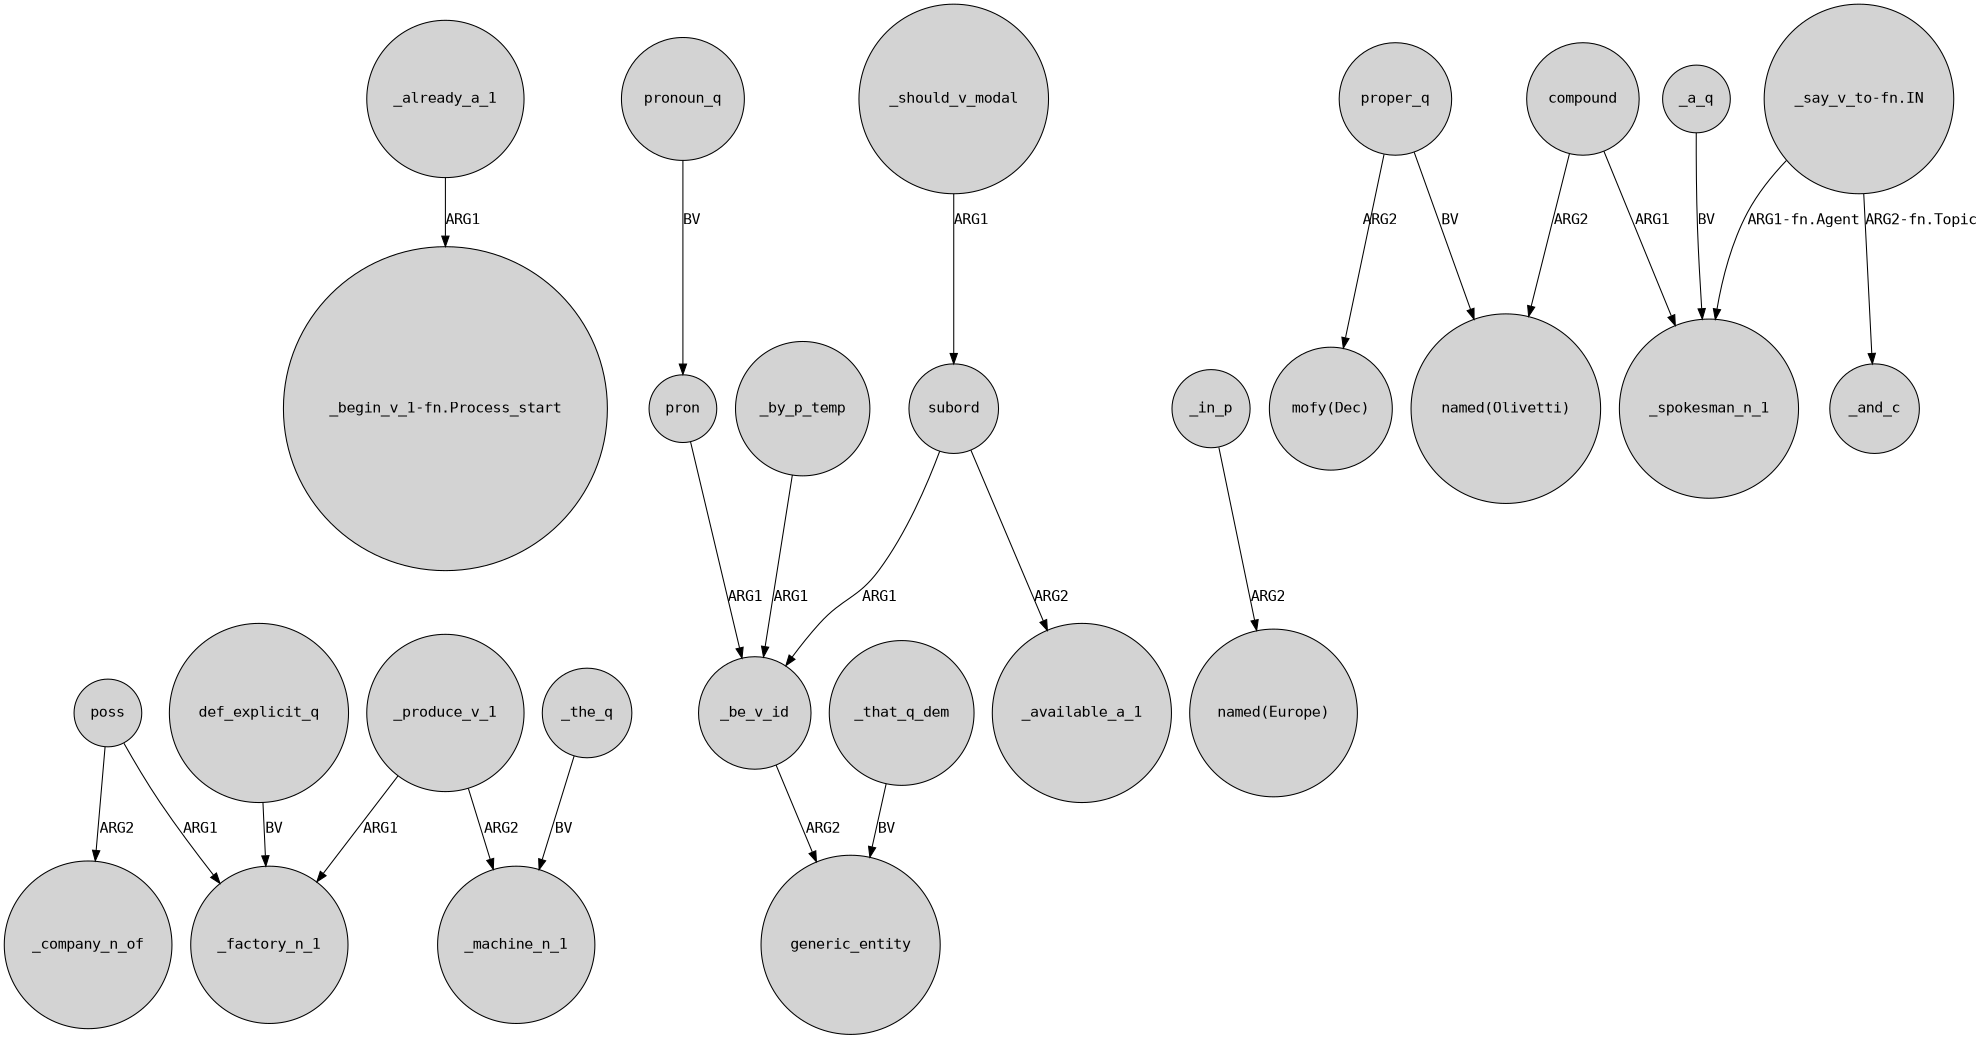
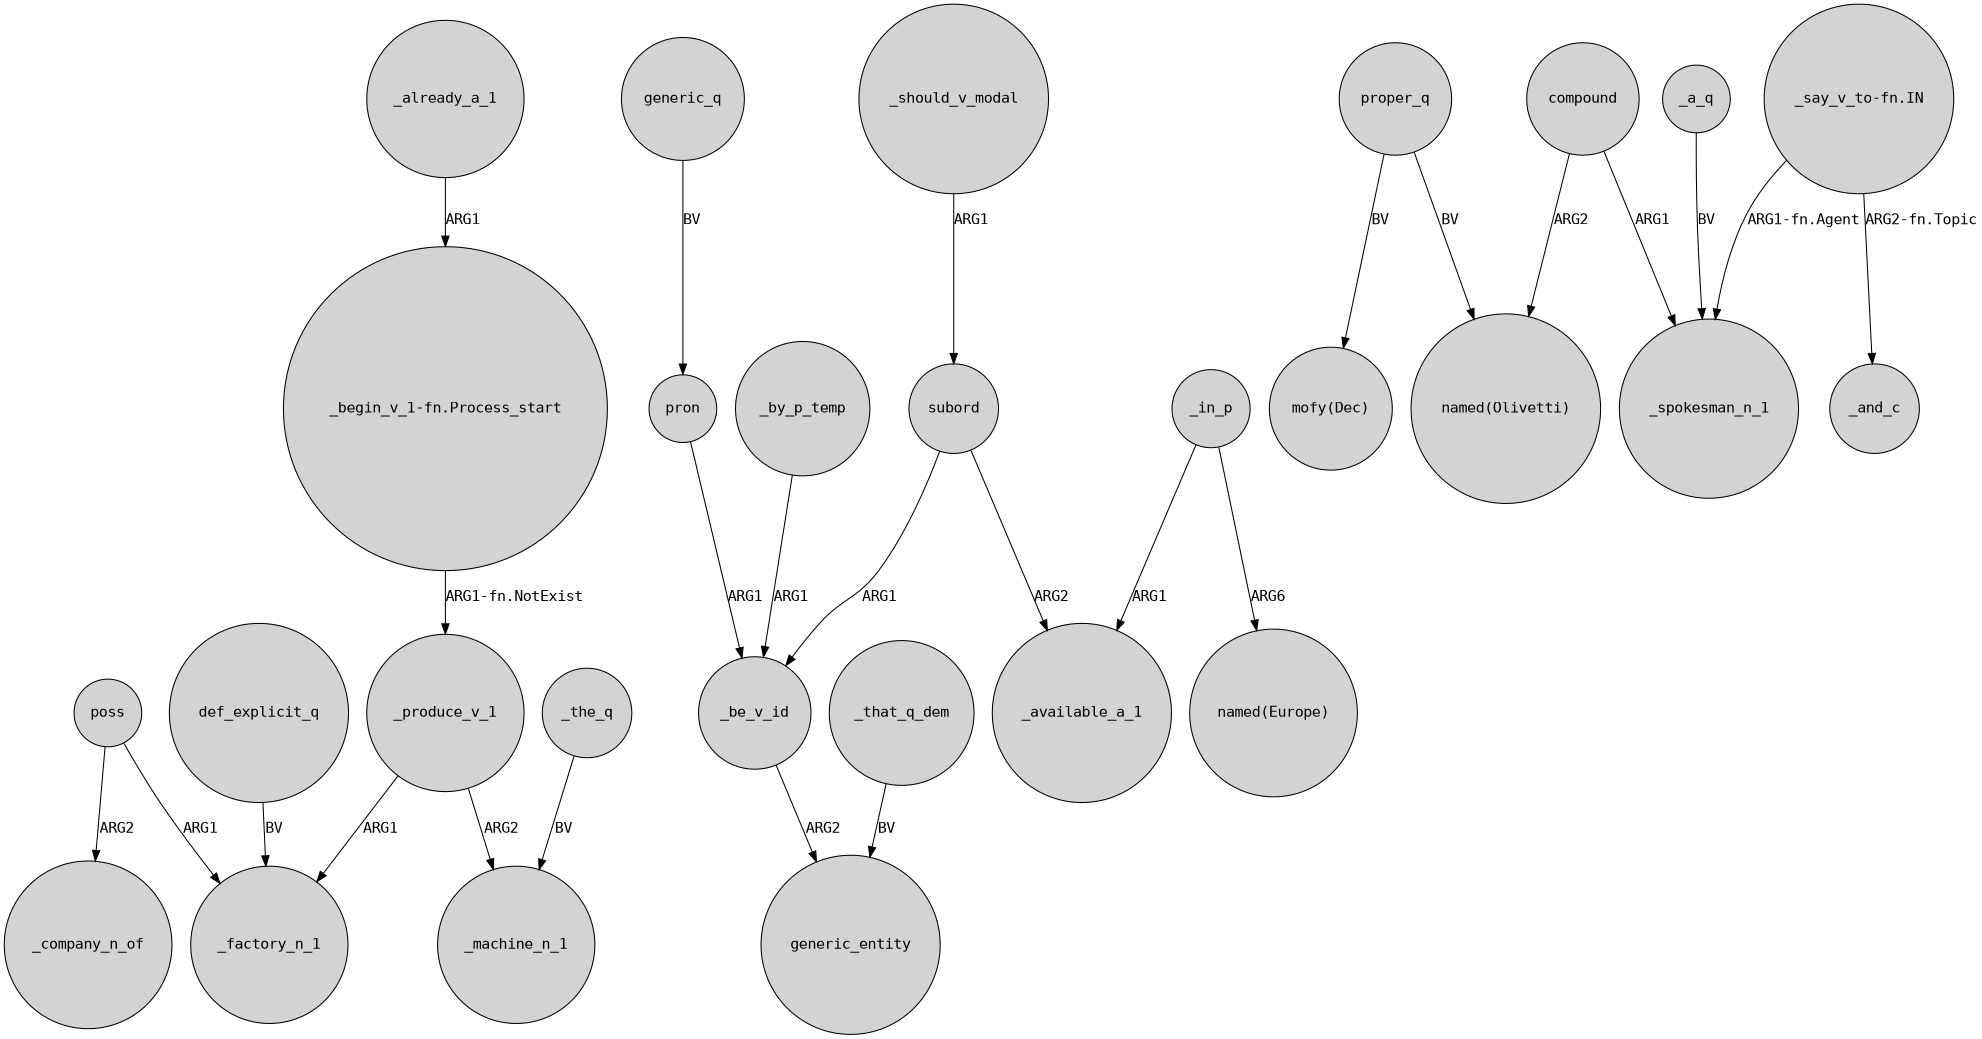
  digraph {
    fontname="DejaVu Sans Mono"
    node [fontname="DejaVu Sans Mono" shape=circle style=filled]
    edge [fontname="DejaVu Sans Mono"]
    _produce_v_1
    _factory_n_1
    _machine_n_1
    subord
    _be_v_id
    _available_a_1
    generic_entity
    pron
    def_explicit_q
    _in_p
    "named(Europe)"
    _that_q_dem
    _by_p_temp
    proper_q
    "mofy(Dec)"
    "named(Olivetti)"
    _should_v_modal
    "_begin_v_1-fn.Process_start"
    _the_q
    "_say_v_to-fn.IN"
    _spokesman_n_1
    _and_c
-   pronoun_q
+   pronoun_q [label=generic_q]
    compound
    poss
    _company_n_of
    _a_q
    _already_a_1
    _produce_v_1 -> _factory_n_1 [label=ARG1]
    _produce_v_1 -> _machine_n_1 [label=ARG2]
    subord -> _be_v_id [label=ARG1]
    subord -> _available_a_1 [label=ARG2]
    _be_v_id -> generic_entity [label=ARG2]
    pron -> _be_v_id [label=ARG1]
    def_explicit_q -> _factory_n_1 [label=BV]
-   _in_p -> "named(Europe)" [label=ARG2]
+   _in_p -> _available_a_1 [label=ARG1]
+   _in_p -> "named(Europe)" [label=ARG6]
    _that_q_dem -> generic_entity [label=BV]
    _by_p_temp -> _be_v_id [label=ARG1]
-   proper_q -> "mofy(Dec)" [label=ARG2]
+   proper_q -> "mofy(Dec)" [label=BV]
    proper_q -> "named(Olivetti)" [label=BV]
    _should_v_modal -> subord [label=ARG1]
+   "_begin_v_1-fn.Process_start" -> _produce_v_1 [label="ARG1-fn.NotExist"]
    _the_q -> _machine_n_1 [label=BV]
    "_say_v_to-fn.IN" -> _spokesman_n_1 [label="ARG1-fn.Agent"]
    "_say_v_to-fn.IN" -> _and_c [label="ARG2-fn.Topic"]
    pronoun_q -> pron [label=BV]
    compound -> "named(Olivetti)" [label=ARG2]
    compound -> _spokesman_n_1 [label=ARG1]
    poss -> _factory_n_1 [label=ARG1]
    poss -> _company_n_of [label=ARG2]
    _a_q -> _spokesman_n_1 [label=BV]
    _already_a_1 -> "_begin_v_1-fn.Process_start" [label=ARG1]
  }
